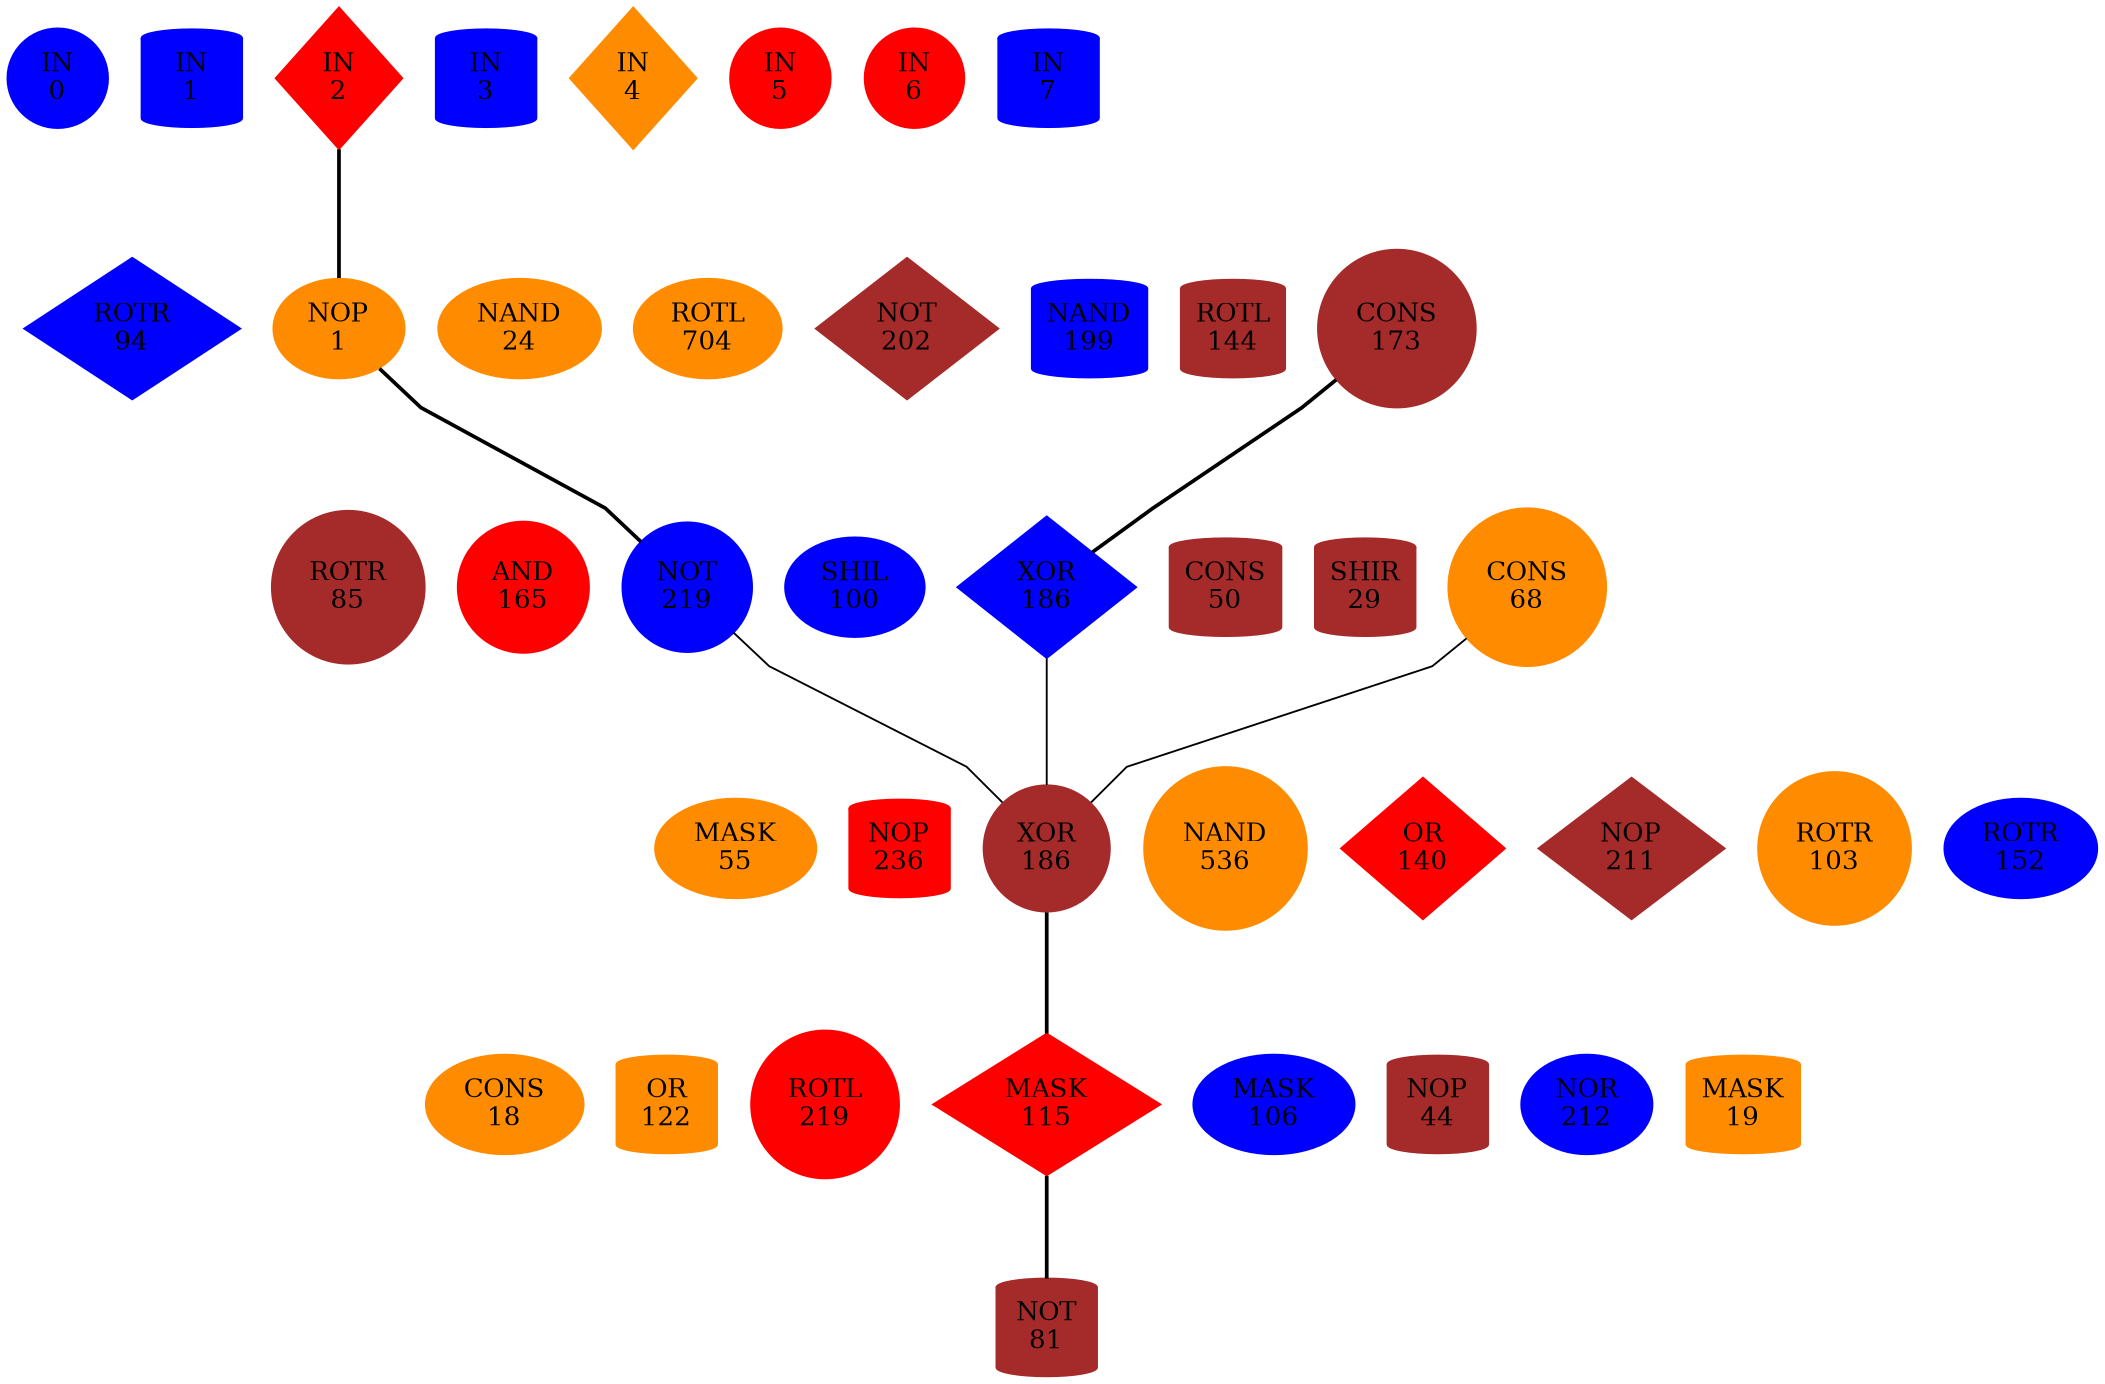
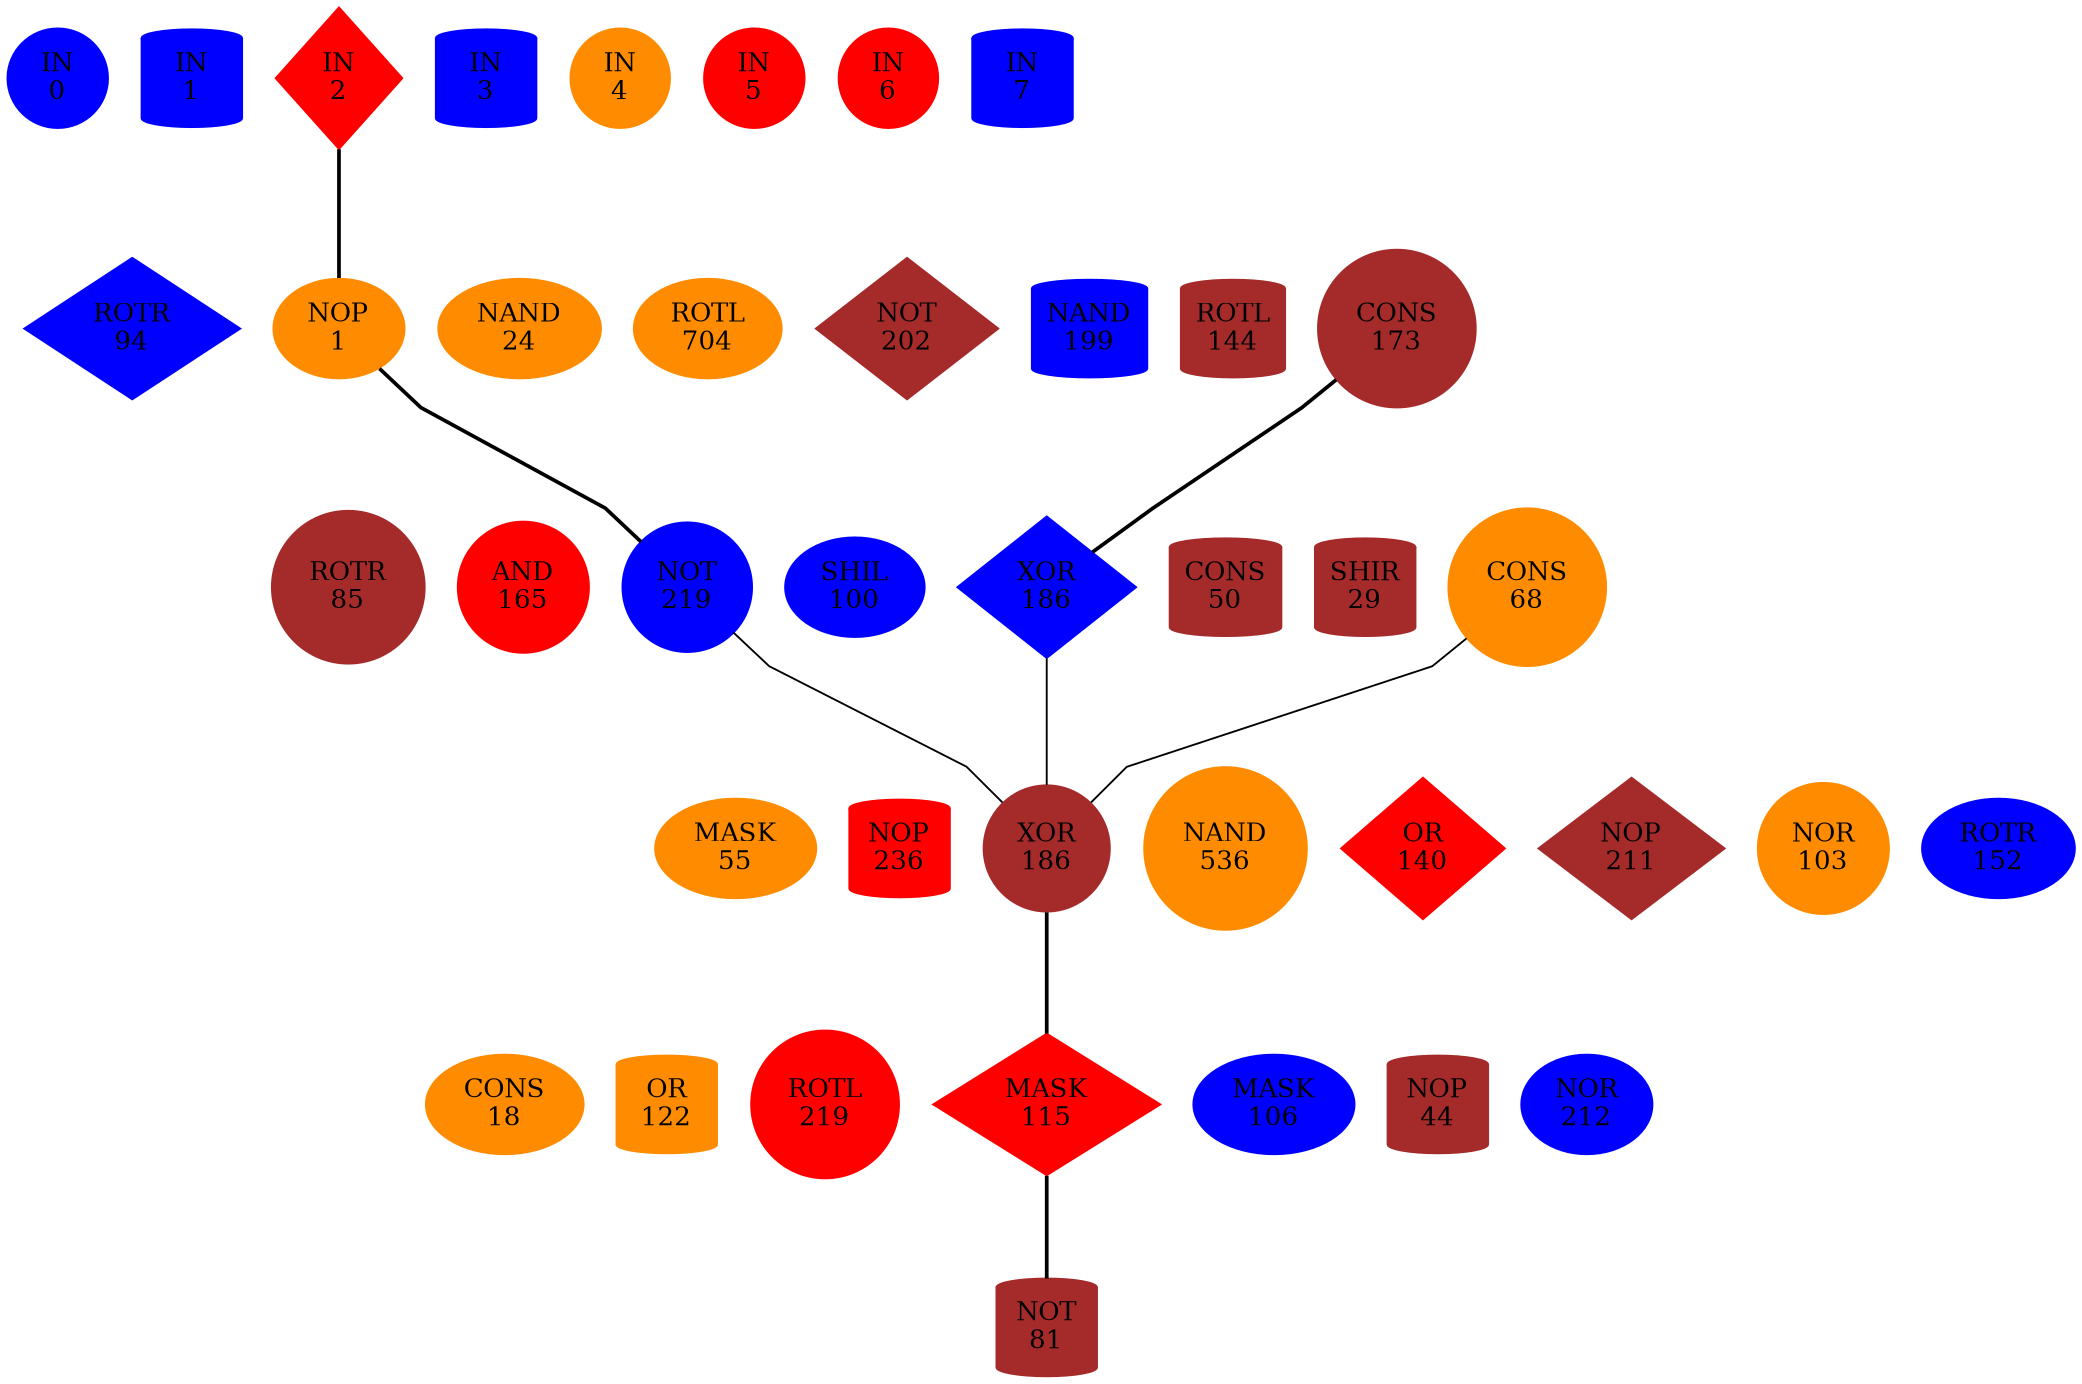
  graph {
    ordering=out
    rankdir=BT
    ranksep=0.75
    splines=polyline
    node [color=blue shape=cylinder style=filled]
    edge [style=invis]
    n1 [label="IN\n0" shape=ellipse]
    n2 [label="IN\n1"]
    n3 [color=red label="IN\n2" shape=diamond]
    n4 [label="IN\n3"]
-   n5 [color=darkorange label="IN\n4" shape=diamond]
+   n5 [color=darkorange label="IN\n4" shape=circle]
    n6 [color=red label="IN\n5" shape=ellipse]
    n7 [color=red label="IN\n6" shape=circle]
    n8 [label="IN\n7"]
    n9 [label="ROTR\n94" shape=diamond]
    n10 [color=darkorange label="NOP\n1" shape=ellipse]
    n11 [color=darkorange label="NAND\n24" shape=ellipse]
    n12 [color=darkorange label="ROTL\n704" shape=ellipse]
    n13 [color=brown label="NOT\n202" shape=diamond]
    n14 [label="NAND\n199"]
    n15 [color=brown label="ROTL\n144"]
    n16 [color=brown label="CONS\n173" shape=circle]
    n17 [color=brown label="ROTR\n85" shape=circle]
    n18 [color=red label="AND\n165" shape=circle]
    n19 [label="NOT\n219" shape=circle]
    n20 [label="SHIL\n100" shape=ellipse]
    n21 [label="XOR\n186" shape=diamond]
    n22 [color=brown label="CONS\n50"]
    n23 [color=brown label="SHIR\n29"]
    n24 [color=darkorange label="CONS\n68" shape=circle]
    n25 [color=darkorange label="MASK\n55" shape=ellipse]
    n26 [color=red label="NOP\n236"]
    n27 [color=brown label="XOR\n186" shape=circle]
    n28 [color=darkorange label="NAND\n536" shape=circle]
    n29 [color=red label="OR\n140" shape=diamond]
    n30 [color=brown label="NOP\n211" shape=diamond]
-   n31 [color=darkorange label="ROTR\n103" shape=circle]
+   n31 [color=darkorange label="NOR\n103" shape=circle]
    n32 [label="ROTR\n152" shape=ellipse]
    n33 [color=darkorange label="CONS\n18" shape=ellipse]
    n34 [color=darkorange label="OR\n122"]
    n35 [color=red label="ROTL\n219" shape=circle]
    n36 [color=red label="MASK\n115" shape=diamond]
    n37 [label="MASK\n106" shape=ellipse]
    n38 [color=brown label="NOP\n44"]
    n39 [label="NOR\n212" shape=ellipse]
-   n40 [color=darkorange label="MASK\n19"]
    n41 [color=brown label="NOT\n81"]
    subgraph sub_1 {
      rank=same
      n1
      n2
      n3
      n4
      n5
      n6
      n7
      n8
    }
    subgraph sub_2 {
      rank=same
      n9
      n10
      n11
      n12
      n13
      n14
      n15
      n16
    }
    subgraph sub_3 {
      rank=same
      n17
      n18
      n19
      n20
      n21
      n22
      n23
      n24
    }
    subgraph sub_4 {
      rank=same
      n25
      n26
      n27
      n28
      n29
      n30
      n31
      n32
    }
    subgraph sub_5 {
      rank=same
      n33
      n34
      n35
      n36
      n37
      n38
      n39
-     n40
    }
    subgraph sub_6 {
      rank=same
      n41
    }
    n1 -- n2
    n2 -- n3
    n3 -- n4
    n4 -- n5
    n5 -- n6
    n6 -- n7
    n7 -- n8
    n9 -- n10
    n10 -- n3 [style=bold]
    n10 -- n11
    n11 -- n12
    n12 -- n13
    n13 -- n14
    n14 -- n15
    n15 -- n16
    n17 -- n18
    n18 -- n19
    n19 -- n10 [style=bold]
    n19 -- n20
    n20 -- n21
    n21 -- n16 [style=bold]
    n21 -- n22
    n22 -- n23
    n23 -- n24
    n25 -- n26
    n26 -- n27
    n27 -- n19 [style=solid]
    n27 -- n21 [style=solid]
    n27 -- n24 [style=solid]
    n27 -- n28
    n28 -- n29
    n29 -- n30
    n30 -- n31
    n31 -- n32
    n33 -- n34
    n34 -- n35
    n35 -- n36
    n36 -- n27 [style=bold]
    n36 -- n37
    n37 -- n38
    n38 -- n39
-   n39 -- n40
    n41 -- n36 [style=bold]
    n41 -- n41
  }
